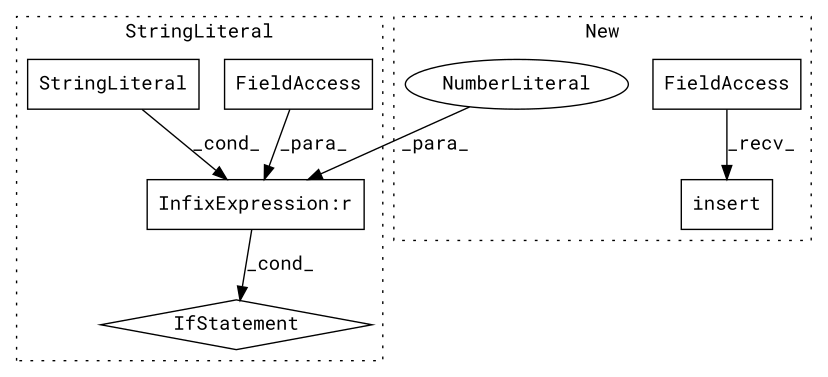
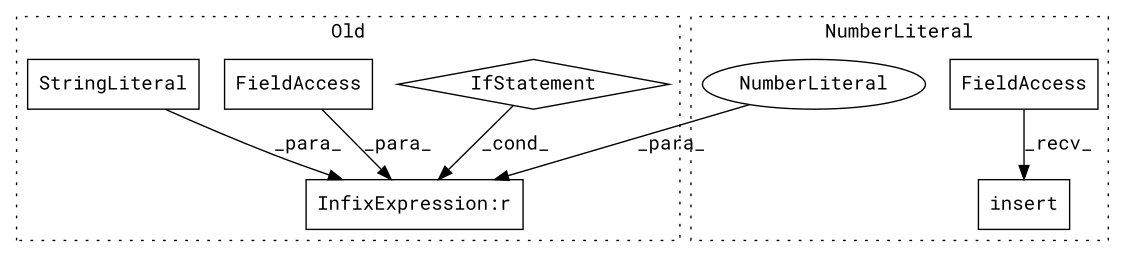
  digraph {
    fontname="Roboto Mono"
    node [a=22 fontname="Roboto Mono" shape=box]
    edge [fontname="Roboto Mono"]
    n1 [a=25 l="4,2" label=IfStatement s="1233,1259" shape=diamond]
    n2 [a=27 l=4 label="InfixExpression:r" s=1245]
    n3 [l=8 label=FieldAccess s=1237]
    n4 [a=45 l=10 label=StringLiteral s=1249]
    n5 [a=32 l="7,1" label=insert s="250,263"]
    n6 [a=34 l=1 label=NumberLiteral s=257 shape=ellipse]
    n7 [l=3 label=FieldAccess s=241]
    subgraph cluster_1 {
-     label=StringLiteral
+     label=Old
      style=dotted
      n1
      n2
      n3
      n4
    }
    subgraph cluster_2 {
-     label=New
+     label=NumberLiteral
      style=dotted
      n5
      n6
      n7
    }
-   n2 -> n1 [label=_cond_]
+   n1 -> n2 [label=_cond_]
    n3 -> n2 [label=_para_]
-   n4 -> n2 [label=_cond_]
+   n4 -> n2 [label=_para_]
    n6 -> n2 [label=_para_]
    n7 -> n5 [label=_recv_]
  }
